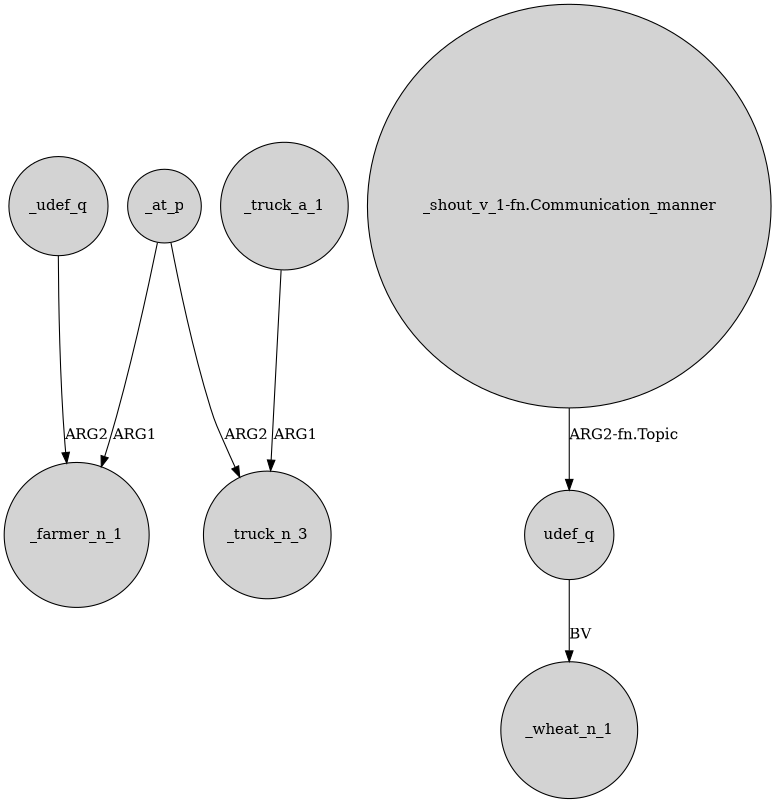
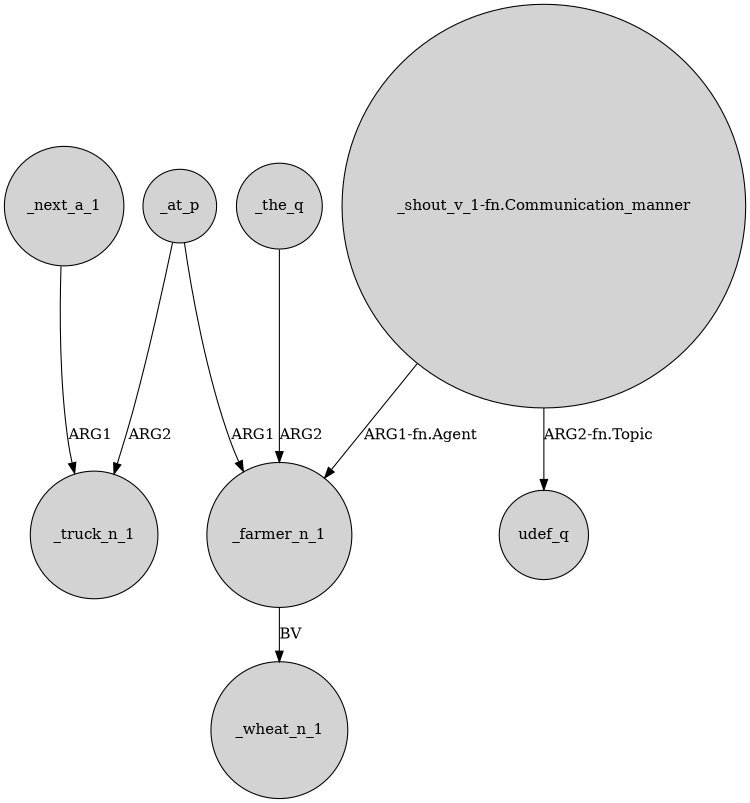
  digraph {
    node [shape=circle style=filled]
    _at_p
    _farmer_n_1
-   _truck_n_1 [label=_truck_n_3]
-   _next_a_1 [label=_truck_a_1]
-   _the_q [label=_udef_q]
+   _truck_n_1
+   _next_a_1
+   _the_q
    "_shout_v_1-fn.Communication_manner"
    udef_q
    _wheat_n_1
    _at_p -> _farmer_n_1 [label=ARG1]
    _at_p -> _truck_n_1 [label=ARG2]
    _next_a_1 -> _truck_n_1 [label=ARG1]
    _the_q -> _farmer_n_1 [label=ARG2]
+   "_shout_v_1-fn.Communication_manner" -> _farmer_n_1 [label="ARG1-fn.Agent"]
    "_shout_v_1-fn.Communication_manner" -> udef_q [label="ARG2-fn.Topic"]
-   udef_q -> _wheat_n_1 [label=BV]
+   _farmer_n_1 -> _wheat_n_1 [label=BV]
  }
